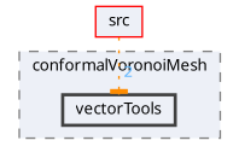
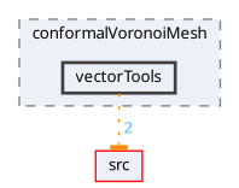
  digraph {
    compound=true
    fontname="Noto Sans"
    node [fillcolor="#edf0f7" fontname="Noto Sans" fontsize=10 shape=box]
    n1 [color=grey25 height=0.2 label=vectorTools style="filled,bold" width=0.4]
    n2 [color=red height=0.2 label=src style=filled width=0.4]
    subgraph cluster_1 {
      bgcolor="#edf0f7"
      fontsize=10
      label=conformalVoronoiMesh
      pencolor=grey50
      style="filled,dashed"
      n1
    }
-   n2 -> n1 [color=darkorange fontcolor=steelblue1 fontname="Noto Sans" fontsize=10 headlabel=2 labeldistance=1.5 labelfontname=Helvetica labelfontsize=10 style=dotted arrowhead=tee]
+   n1 -> n2 [color=darkorange fontcolor=steelblue1 fontname="Noto Sans" fontsize=10 headlabel=2 labeldistance=1.5 labelfontname=Helvetica labelfontsize=10 style=dotted arrowhead=tee]
  }
